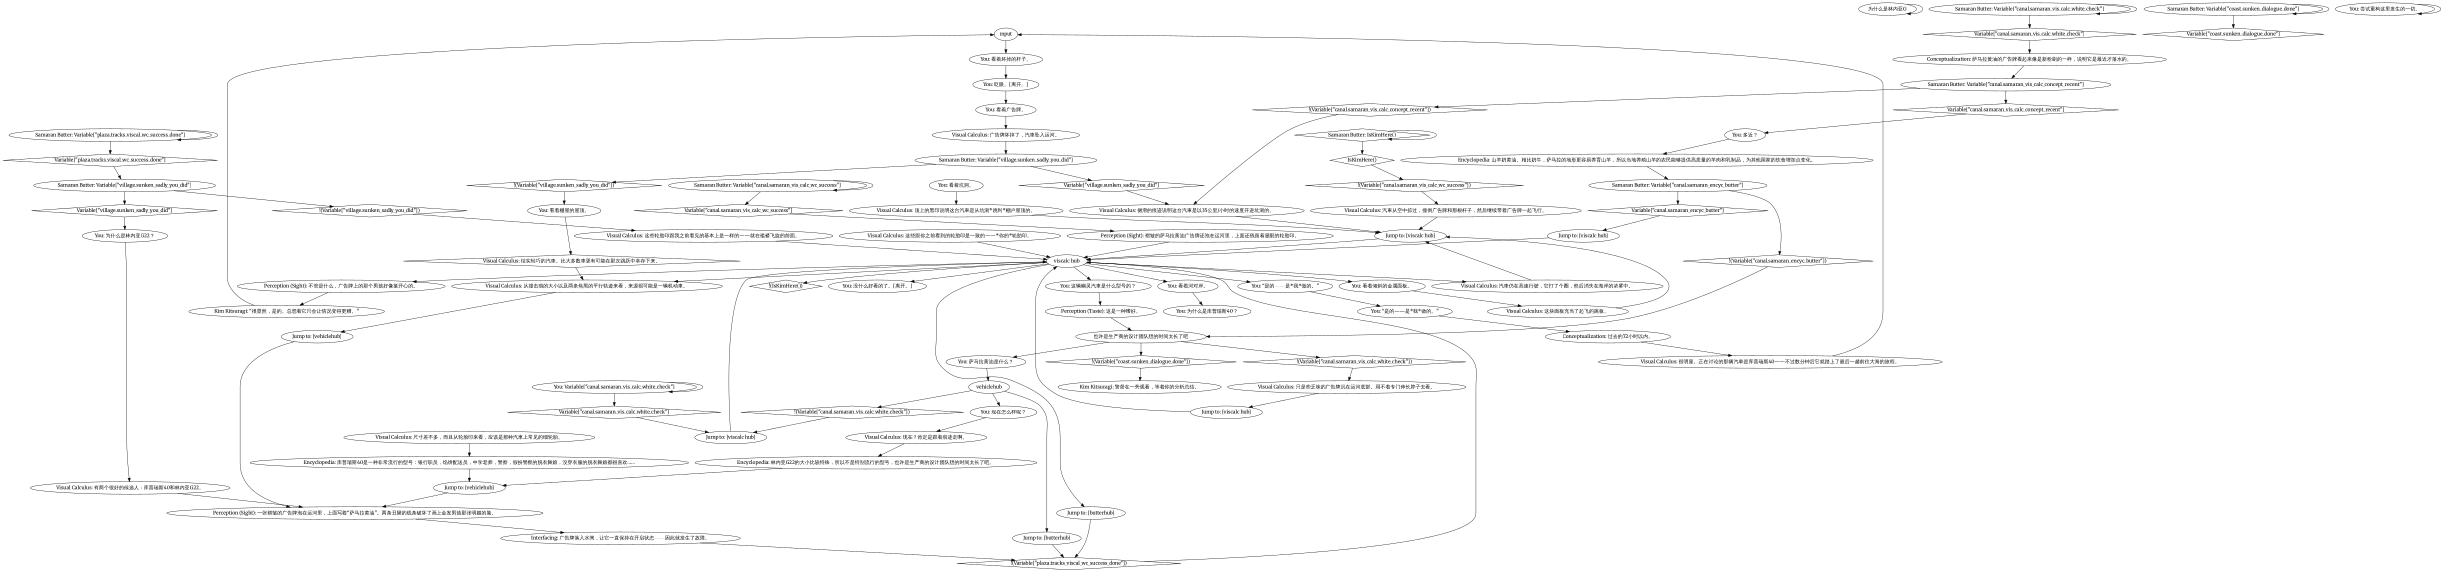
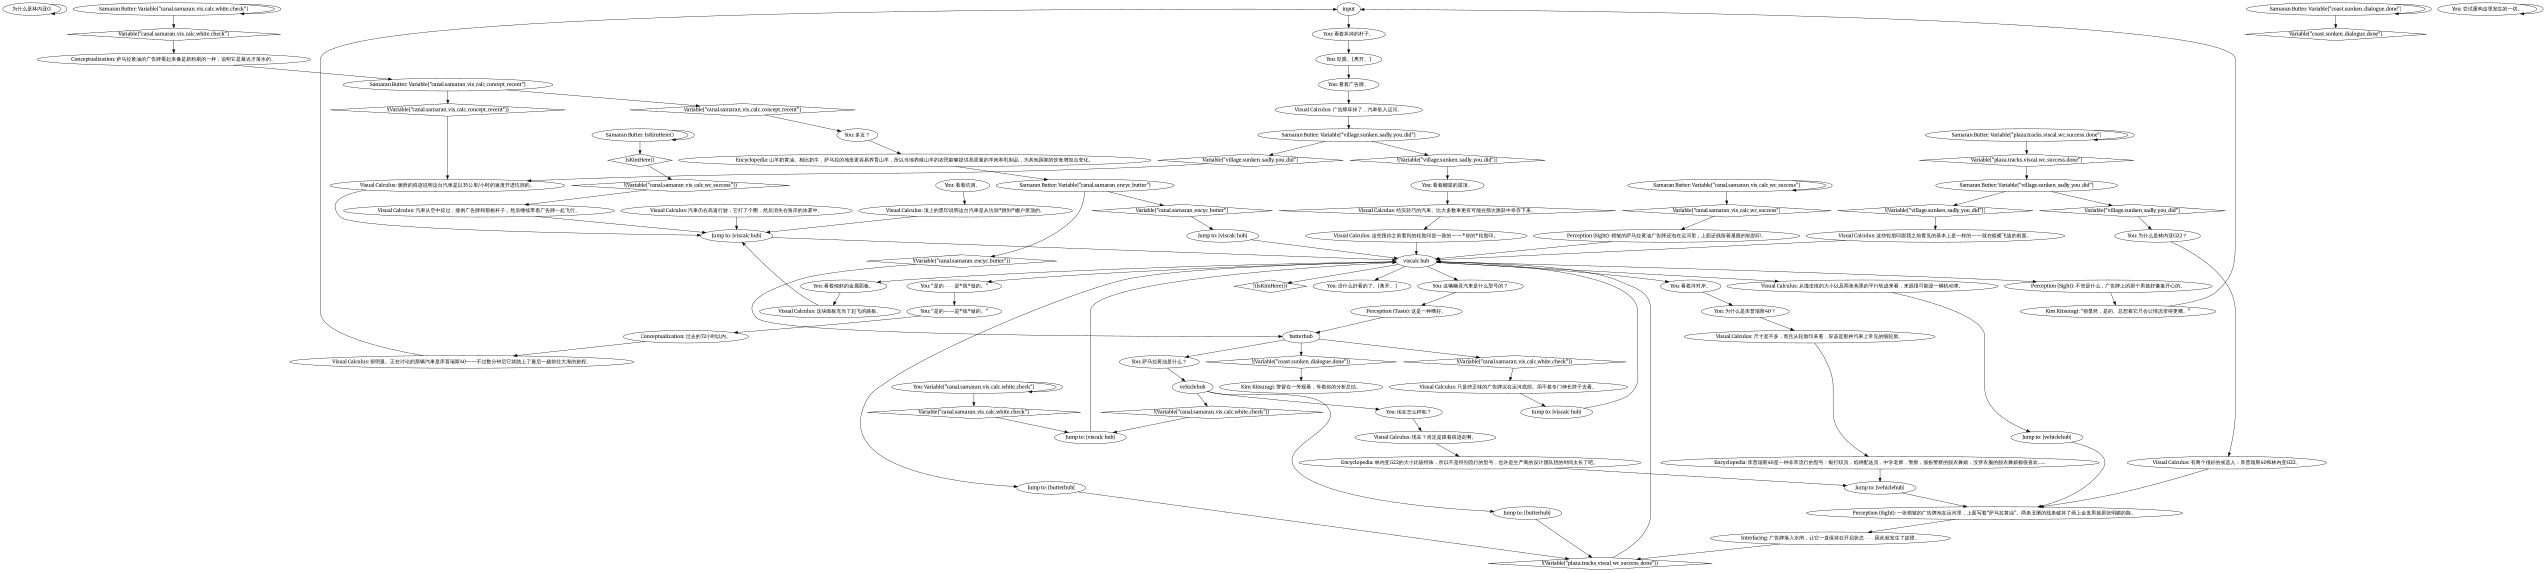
  digraph {
    fontname=Merriweather
    node [fontname=Merriweather]
    edge [fontname=Merriweather]
    n1 [label="为什么是林内亚G"]
    n2 [label=input]
    n3 [label="You: 看着坏掉的杆子。"]
    n4 [label="You: 眨眼。[离开。]"]
    n5 [label="Jump to: [vehiclehub]"]
    n6 [label="Perception (Sight): 一张褶皱的广告牌泡在运河里，上面写着“萨马拉黄油”。两条丑陋的线条破坏了画上金发男孩那张明媚的脸。"]
    n7 [label="Interfacing: 广告牌落入水闸，让它一直保持在开启状态——因此就发生了故障。"]
    n8 [label="Samaran Butter: Variable[\"plaza.tracks_viscal_wc_success_done\"]"]
    n9 [label="Variable[\"plaza.tracks_viscal_wc_success_done\"]" shape=diamond]
    n10 [label="Samaran Butter: Variable[\"village.sunken_sadly_you_did\"]"]
    n11 [label="Variable[\"village.sunken_sadly_you_did\"]" shape=diamond]
    n12 [label="!(Variable[\"village.sunken_sadly_you_did\"])" shape=diamond]
    n13 [label="!(Variable[\"plaza.tracks_viscal_wc_success_done\"])" shape=diamond]
    n14 [label="viscalc hub"]
    n15 [label="Jump to: [butterhub]"]
    n16 [label="!(IsKimHere())" shape=diamond]
    n17 [label="Visual Calculus: 从撞击痕的大小以及两条焦黑的平行轨迹来看，来源很可能是一辆机动車。"]
    n18 [label="Visual Calculus: 汽車仍在高速行驶，它打了个圈，然后消失在海岸的浓雾中。"]
    n19 [label="You: 没什么好看的了。[离开。]"]
    n20 [label="Perception (Sight): 不管是什么，广告牌上的那个男孩好像挺开心的。"]
    n21 [label="You: “是的——是*我*做的。”"]
    n22 [label="You: 看着河对岸。"]
    n23 [label="You: 看着倾斜的金属面板。"]
    n24 [label="You: 这辆幽灵汽車是什么型号的？"]
-   n25 [label="也许是生产商的设计团队想的时间太长了吧"]
+   n25 [label=butterhub]
    n26 [label="!(Variable[\"coast.sunken_dialogue_done\"])" shape=diamond]
    n27 [label="!(Variable[\"canal.samaran_vis_calc_white_check\"])" shape=diamond]
    n28 [label="You: 萨马拉黄油是什么？"]
    n29 [label="Kim Kitsuragi: 警督在一旁观看，等着你的分析总结。"]
    n30 [label="Visual Calculus: 只是些乏味的广告牌沉在运河底部。用不着专门伸长脖子去看。"]
    n31 [label=vehiclehub]
    n32 [label="You: 看着广告牌。"]
    n33 [label="Visual Calculus: 广告牌坏掉了，汽車坠入运河。"]
    n34 [label="Samaran Butter: Variable[\"village.sunken_sadly_you_did\"]"]
-   n35 [label="Samaran Butter: IsKimHere()" shape=diamond]
+   n35 [label="Samaran Butter: IsKimHere()"]
    n36 [label="IsKimHere()" shape=diamond]
    n37 [label="!(Variable[\"canal.samaran_vis_calc_wc_success\"])" shape=diamond]
    n38 [label="Visual Calculus: 汽車从空中掠过，撞倒广告牌和那根杆子，然后继续带着广告牌一起飞行。"]
    n39 [label="You: 看着棚屋的屋顶。"]
    n40 [label="Visual Calculus: 结实轻巧的汽車。比大多数車更有可能在那次跳跃中幸存下来。" shape=diamond]
    n41 [label="Visual Calculus: 这些跟你之前看到的轮胎印是一致的——*你的*轮胎印。"]
    n42 [label="Conceptualization: 萨马拉黄油的广告牌看起来像是新粉刷的一样，说明它是最近才落水的。"]
    n43 [label="Samaran Butter: Variable[\"canal.samaran_vis_calc_concept_recent\"]"]
    n44 [label="Variable[\"canal.samaran_vis_calc_concept_recent\"]" shape=diamond]
    n45 [label="!(Variable[\"canal.samaran_vis_calc_concept_recent\"])" shape=diamond]
    n46 [label="Samaran Butter: Variable[\"canal.samaran_vis_calc_wc_success\"]"]
    n47 [label="Variable[\"canal.samaran_vis_calc_wc_success\"]" shape=diamond]
    n48 [label="Perception (Sight): 褶皱的萨马拉黄油广告牌还泡在运河里，上面还残留着显眼的轮胎印。"]
    n49 [label="Jump to: [viscalc hub]"]
    n50 [label="Samaran Butter: Variable[\"coast.sunken_dialogue_done\"]"]
    n51 [label="Variable[\"coast.sunken_dialogue_done\"]" shape=diamond]
    n52 [label="You: 尝试重构这里发生的一切。"]
    n53 [label="You: Variable[\"canal.samaran_vis_calc_white_check\"]"]
    n54 [label="Variable[\"canal.samaran_vis_calc_white_check\"]" shape=diamond]
    n55 [label="Jump to: [viscalc hub]"]
    n56 [label="!(Variable[\"canal.samaran_vis_calc_white_check\"])" shape=diamond]
    n57 [label="You: 为什么是库普瑞斯40？"]
    n58 [label="Visual Calculus: 尺寸差不多，而且从轮胎印来看，应该是那种汽車上常见的细轮胎。"]
    n59 [label="Encyclopedia: 库普瑞斯40是一种非常流行的型号：银行职员，馅饼配送员，中学老师，警察，假扮警察的脱衣舞娘，没穿衣服的脱衣舞娘都很喜欢……"]
    n60 [label="You: “是的——是*我*做的。”"]
    n61 [label="Conceptualization: 过去的72小时以内。"]
    n62 [label="Visual Calculus: 很明显。正在讨论的那辆汽車是库普瑞斯40——不过数分钟后它就踏上了最后一趟前往大海的旅程。"]
    n63 [label="Kim Kitsuragi: “很显然，是的。总想着它只会让情况变得更糟。”"]
    n64 [label="Encyclopedia: 山羊奶黄油。相比奶牛，萨马拉的地形更容易养育山羊，所以当地养殖山羊的农民能够提供高质量的羊肉和乳制品，为其他国家的饮食增加点变化。"]
    n65 [label="Samaran Butter: Variable[\"canal.samaran_encyc_butter\"]"]
    n66 [label="Variable[\"canal.samaran_encyc_butter\"]" shape=diamond]
    n67 [label="!(Variable[\"canal.samaran_encyc_butter\"])" shape=diamond]
    n68 [label="Jump to: [viscalc hub]"]
    n69 [label="Perception (Taste): 这是一种嗜好。"]
    n70 [label="Visual Calculus: 有两个很好的候选人：库普瑞斯40和林内亚G22。"]
    n71 [label="Visual Calculus: 顶上的黑印说明这台汽車是从坑洞*跳到*棚户屋顶的。"]
    n72 [label="Visual Calculus: 侧滑的痕迹说明这台汽車是以35公里/小时的速度开进坑洞的。"]
    n73 [label="Jump to: [viscalc hub]"]
    n74 [label="Jump to: [butterhub]"]
    n75 [label="You: 为什么是林内亚G22？"]
    n76 [label="Encyclopedia: 林内亚G22的大小比较特殊，所以不是特别流行的型号，也许是生产商的设计团队想的时间太长了吧。"]
    n77 [label="Jump to: [vehiclehub]"]
    n78 [label="Samaran Butter: Variable[\"canal.samaran_vis_calc_white_check\"]"]
    n79 [label="Variable[\"canal.samaran_vis_calc_white_check\"]" shape=diamond]
    n80 [label="You: 现在怎么样呢？"]
    n81 [label="Visual Calculus: 现在？肯定是跟着痕迹走啊。"]
    n82 [label="You: 看着坑洞。"]
    n83 [label="Visual Calculus: 这些轮胎印跟我之前看见的基本上是一样的——就在褴褛飞旋的前面。"]
    n84 [label="Variable[\"village.sunken_sadly_you_did\"]" shape=diamond]
    n85 [label="!(Variable[\"village.sunken_sadly_you_did\"])" shape=diamond]
    n86 [label="You: 多近？"]
    n87 [label="Visual Calculus: 这块面板充当了起飞的跳板。"]
    n1 -> n1
    n2 -> n3
    n3 -> n4
    n4 -> n32
    n5 -> n6
    n6 -> n7
    n7 -> n13
    n8 -> n8
    n8 -> n9
    n9 -> n10
    n10 -> n11
    n10 -> n12
    n11 -> n75
    n12 -> n83
    n13 -> n14
    n14 -> n15
    n14 -> n16
    n14 -> n17
-   n14 -> n18
    n14 -> n19
    n14 -> n20
    n14 -> n21
    n14 -> n22
    n14 -> n23
    n14 -> n24
    n15 -> n13
    n17 -> n5
    n18 -> n49
    n20 -> n63
    n21 -> n60
    n22 -> n57
    n23 -> n87
    n24 -> n69
    n25 -> n26
    n25 -> n27
    n25 -> n28
    n26 -> n29
    n27 -> n30
    n28 -> n31
    n30 -> n73
    n31 -> n56
    n31 -> n74
    n31 -> n80
    n32 -> n33
    n33 -> n34
    n34 -> n84
    n34 -> n85
    n35 -> n35
    n35 -> n36
    n36 -> n37
    n37 -> n38
    n38 -> n49
    n39 -> n40
-   n40 -> n17
+   n40 -> n41
    n41 -> n14
    n42 -> n43
    n43 -> n44
    n43 -> n45
    n44 -> n86
    n45 -> n72
    n46 -> n46
    n46 -> n47
    n47 -> n48
    n48 -> n14
    n49 -> n14
    n50 -> n50
    n50 -> n51
    n52 -> n52
    n53 -> n53
    n53 -> n54
    n54 -> n55
    n55 -> n14
    n56 -> n55
+   n57 -> n58
    n58 -> n59
    n59 -> n77
    n60 -> n61
    n61 -> n62
    n62 -> n2
    n63 -> n2
    n64 -> n65
    n65 -> n66
    n65 -> n67
    n66 -> n68
    n67 -> n25
    n68 -> n14
    n69 -> n25
    n70 -> n6
    n71 -> n49
    n72 -> n49
    n73 -> n14
    n74 -> n13
    n75 -> n70
    n76 -> n77
    n77 -> n6
    n78 -> n78
    n78 -> n79
    n79 -> n42
    n80 -> n81
    n81 -> n76
    n82 -> n71
    n83 -> n14
    n84 -> n72
    n85 -> n39
    n86 -> n64
    n87 -> n49
  }
